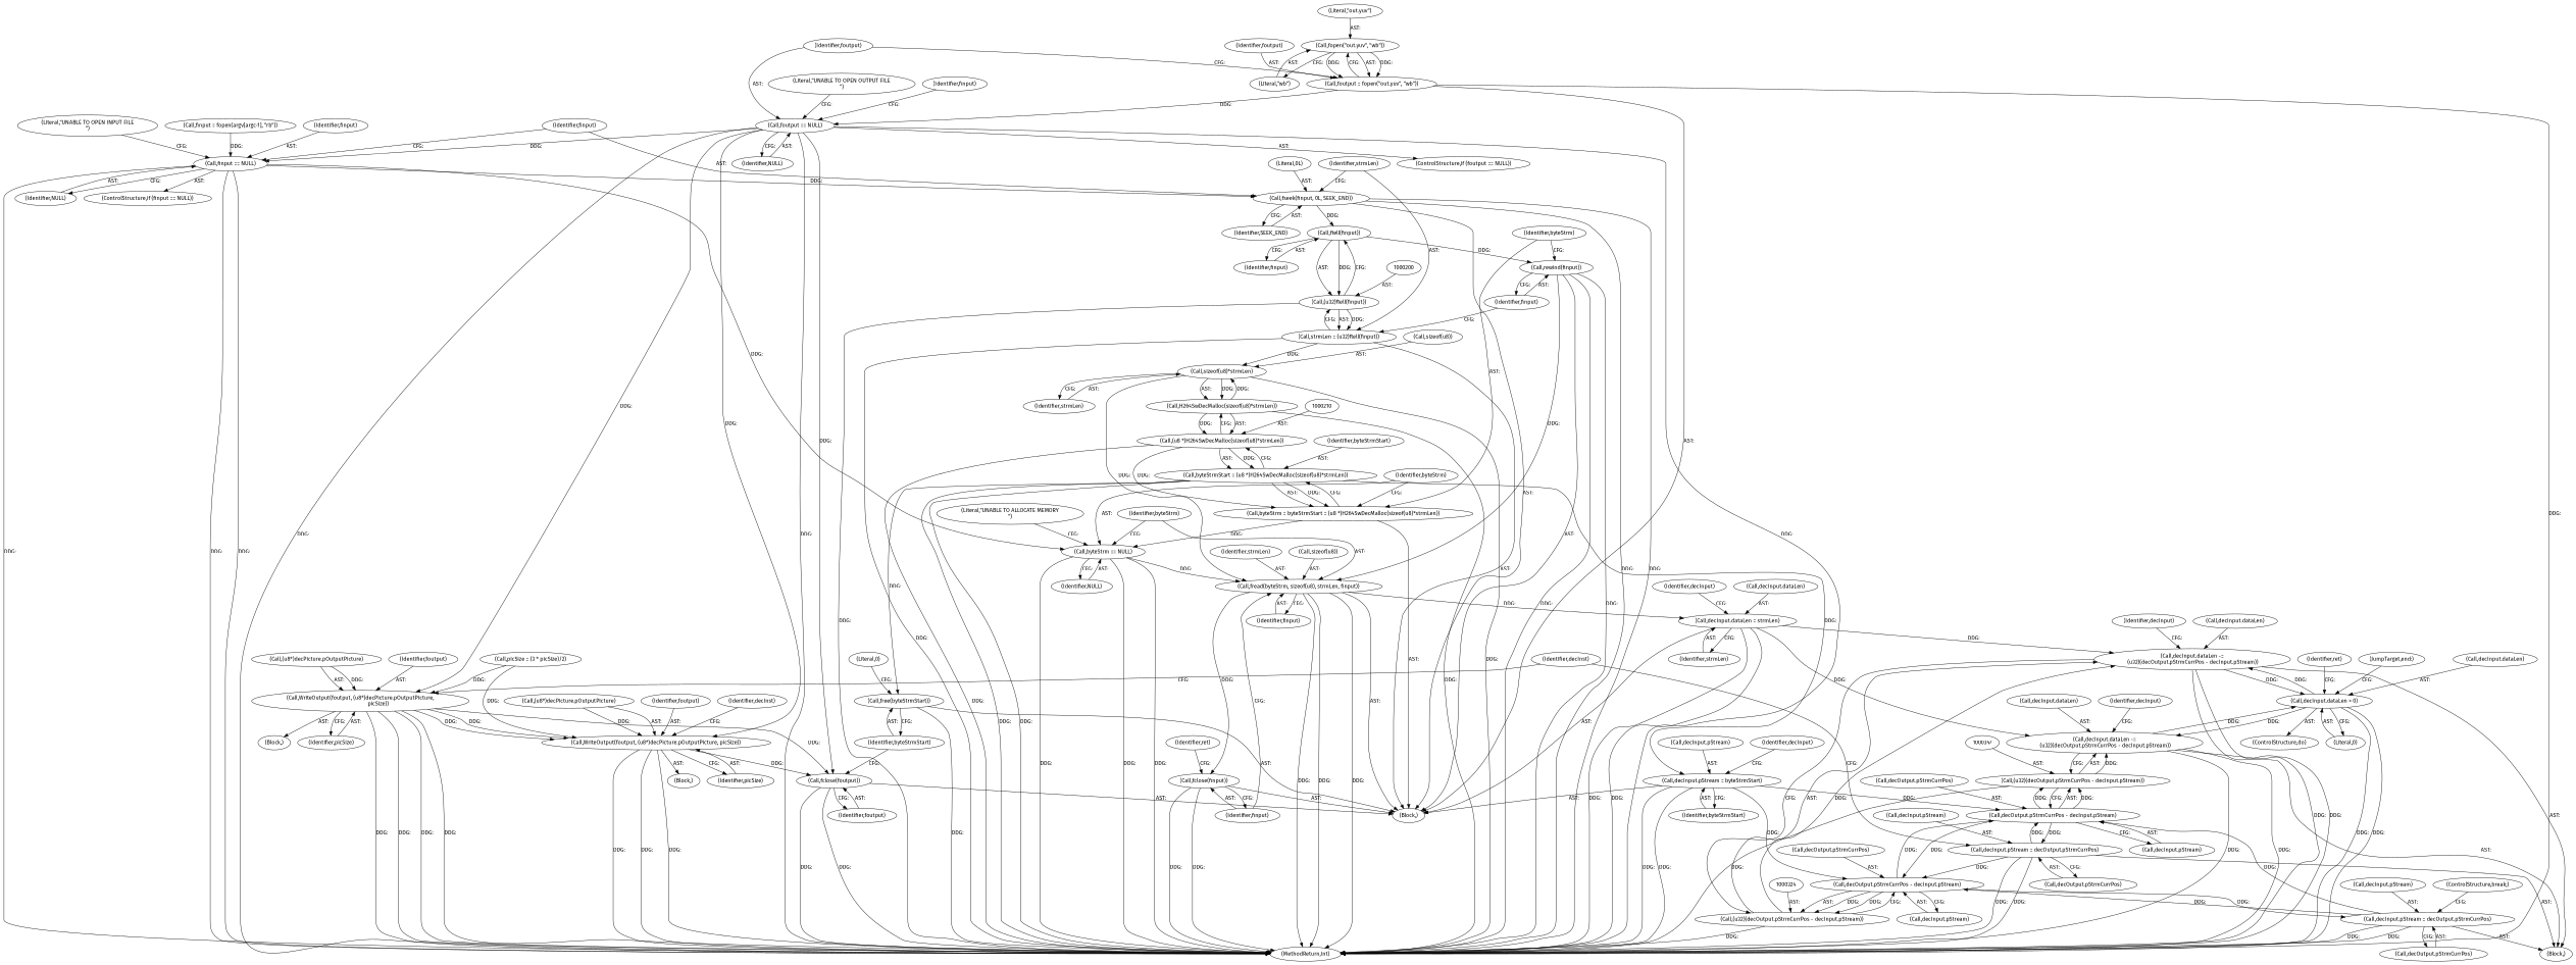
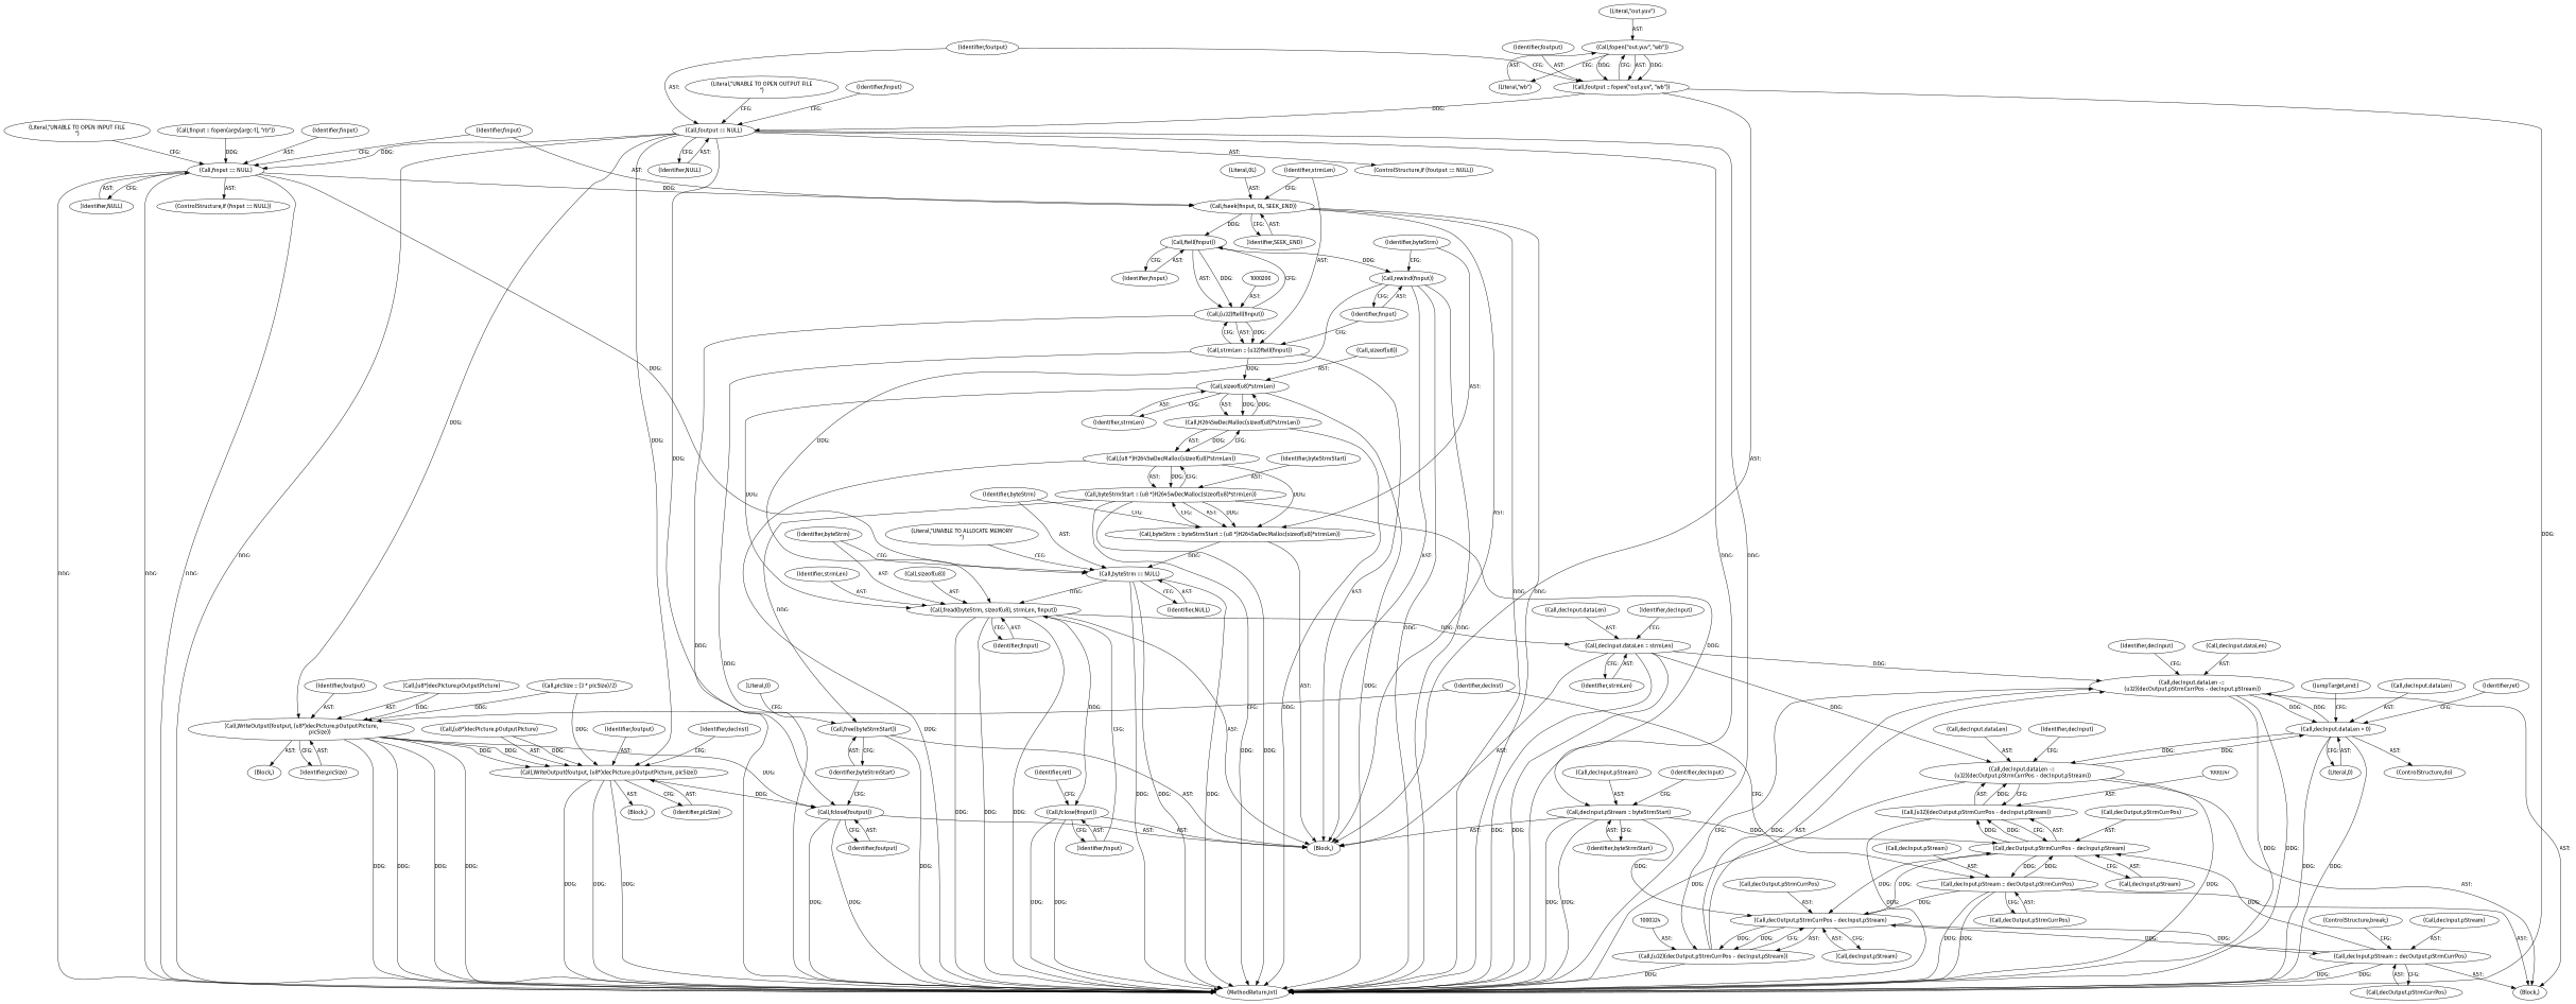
  digraph {
    fontname="Fira Sans"
    node [fontname="Fira Sans"]
    edge [fontname="Fira Sans"]
    n1 [label="(Call,fopen(\"out.yuv\", \"wb\"))"]
    n2 [label="(Call,foutput = fopen(\"out.yuv\", \"wb\"))"]
    n3 [label="(Literal,\"wb\")"]
    n4 [label="(Call,foutput == NULL)"]
    n5 [label="(Block,)"]
    n6 [label="(MethodReturn,int)"]
    n7 [label="(Call,finput == NULL)"]
    n8 [label="(Call,WriteOutput(foutput, (u8*)decPicture.pOutputPicture,\n                        picSize))"]
    n9 [label="(Call,WriteOutput(foutput, (u8*)decPicture.pOutputPicture, picSize))"]
    n10 [label="(Call,fclose(foutput))"]
    n11 [label="(ControlStructure,if (foutput == NULL))"]
    n12 [label="(Identifier,NULL)"]
    n13 [label="(Call,fseek(finput, 0L, SEEK_END))"]
    n14 [label="(Call,byteStrm == NULL)"]
    n15 [label="(ControlStructure,if (finput == NULL))"]
    n16 [label="(Identifier,NULL)"]
    n17 [label="(Identifier,picSize)"]
    n18 [label="(Block,)"]
    n19 [label="(Block,)"]
    n20 [label="(Identifier,picSize)"]
    n21 [label="(Identifier,foutput)"]
    n22 [label="(Call,ftell(finput))"]
    n23 [label="(Identifier,SEEK_END)"]
    n24 [label="(Call,fread(byteStrm, sizeof(u8), strmLen, finput))"]
    n25 [label="(Identifier,NULL)"]
    n26 [label="(Call,(u32)ftell(finput))"]
    n27 [label="(Call,rewind(finput))"]
    n28 [label="(Identifier,finput)"]
    n29 [label="(Call,strmLen = (u32)ftell(finput))"]
    n30 [label="(Identifier,finput)"]
    n31 [label="(Call,sizeof(u8)*strmLen)"]
    n32 [label="(Call,H264SwDecMalloc(sizeof(u8)*strmLen))"]
    n33 [label="(Identifier,strmLen)"]
    n34 [label="(Call,(u8 *)H264SwDecMalloc(sizeof(u8)*strmLen))"]
    n35 [label="(Call,fclose(finput))"]
    n36 [label="(Call,decInput.dataLen = strmLen)"]
    n37 [label="(Identifier,finput)"]
    n38 [label="(Call,byteStrm = byteStrmStart = (u8 *)H264SwDecMalloc(sizeof(u8)*strmLen))"]
    n39 [label="(Call,byteStrmStart = (u8 *)H264SwDecMalloc(sizeof(u8)*strmLen))"]
    n40 [label="(Call,decInput.pStream = byteStrmStart)"]
    n41 [label="(Call,free(byteStrmStart))"]
    n42 [label="(Identifier,finput)"]
    n43 [label="(Call,decInput.dataLen -=\n (u32)(decOutput.pStrmCurrPos - decInput.pStream))"]
    n44 [label="(Call,decInput.dataLen -=\n (u32)(decOutput.pStrmCurrPos - decInput.pStream))"]
    n45 [label="(Identifier,strmLen)"]
    n46 [label="(Call,decInput.dataLen > 0)"]
    n47 [label="(Call,(u32)(decOutput.pStrmCurrPos - decInput.pStream))"]
    n48 [label="(Block,)"]
    n49 [label="(Call,(u32)(decOutput.pStrmCurrPos - decInput.pStream))"]
    n50 [label="(ControlStructure,do)"]
    n51 [label="(Literal,0)"]
    n52 [label="(Call,decOutput.pStrmCurrPos - decInput.pStream)"]
    n53 [label="(Call,decOutput.pStrmCurrPos - decInput.pStream)"]
    n54 [label="(Identifier,byteStrmStart)"]
    n55 [label="(Identifier,byteStrmStart)"]
    n56 [label="(Call,decInput.pStream = decOutput.pStrmCurrPos)"]
    n57 [label="(Call,decInput.pStream)"]
    n58 [label="(Call,decInput.pStream = decOutput.pStrmCurrPos)"]
    n59 [label="(Call,decInput.pStream)"]
    n60 [label="(Call,decOutput.pStrmCurrPos)"]
    n61 [label="(Call,decOutput.pStrmCurrPos)"]
    n62 [label="(Identifier,byteStrm)"]
    n63 [label="(Identifier,foutput)"]
    n64 [label="(Identifier,foutput)"]
    n65 [label="(Identifier,foutput)"]
    n66 [label="(Identifier,decInput)"]
    n67 [label="(Identifier,decInput)"]
    n68 [label="(Call,sizeof(u8))"]
    n69 [label="(Identifier,finput)"]
    n70 [label="(Literal,\"UNABLE TO ALLOCATE MEMORY\n\")"]
    n71 [label="(ControlStructure,break;)"]
    n72 [label="(Identifier,finput)"]
    n73 [label="(Identifier,finput)"]
    n74 [label="(Call,decInput.pStream)"]
    n75 [label="(Identifier,strmLen)"]
    n76 [label="(Identifier,strmLen)"]
    n77 [label="(Call,(u8*)decPicture.pOutputPicture)"]
    n78 [label="(Literal,\"out.yuv\")"]
    n79 [label="(Identifier,decInst)"]
    n80 [label="(Literal,\"UNABLE TO OPEN INPUT FILE\n\")"]
    n81 [label="(Identifier,ret)"]
    n82 [label="(Call,decOutput.pStrmCurrPos)"]
    n83 [label="(Call,sizeof(u8))"]
    n84 [label="(Identifier,decInput)"]
    n85 [label="(Literal,0)"]
    n86 [label="(JumpTarget,end:)"]
    n87 [label="(Literal,0L)"]
    n88 [label="(Call,decInput.dataLen)"]
    n89 [label="(Call,decInput.dataLen)"]
    n90 [label="(Literal,\"UNABLE TO OPEN OUTPUT FILE\n\")"]
    n91 [label="(Identifier,ret)"]
    n92 [label="(Call,decOutput.pStrmCurrPos)"]
    n93 [label="(Call,picSize = (3 * picSize)/2)"]
    n94 [label="(Identifier,decInst)"]
    n95 [label="(Call,decInput.dataLen)"]
    n96 [label="(Identifier,decInput)"]
    n97 [label="(Identifier,byteStrm)"]
    n98 [label="(Call,(u8*)decPicture.pOutputPicture)"]
    n99 [label="(Call,finput = fopen(argv[argc-1], \"rb\"))"]
    n100 [label="(Call,decInput.pStream)"]
    n101 [label="(Call,decInput.dataLen)"]
    n102 [label="(Call,decInput.pStream)"]
    n103 [label="(Identifier,byteStrm)"]
    n104 [label="(Identifier,byteStrmStart)"]
    n105 [label="(Identifier,foutput)"]
    1000200
-   1000210
    1000324
    1000347
    n1 -> n2 [label="AST: "]
    n1 -> n2 [label="DDG: "]
    n1 -> n2 [label="DDG: "]
    n1 -> n3 [label="CFG: "]
    n2 -> n1 [label="CFG: "]
    n2 -> n4 [label="DDG: "]
    n2 -> n5 [label="AST: "]
    n2 -> n6 [label="DDG: "]
    n3 -> n1 [label="AST: "]
    n4 -> n6 [label="DDG: "]
    n4 -> n6 [label="DDG: "]
    n4 -> n6 [label="DDG: "]
    n4 -> n7 [label="DDG: "]
    n4 -> n8 [label="DDG: "]
    n4 -> n9 [label="DDG: "]
    n4 -> n10 [label="DDG: "]
    n4 -> n11 [label="AST: "]
    n4 -> n12 [label="CFG: "]
    n7 -> n6 [label="DDG: "]
    n7 -> n6 [label="DDG: "]
    n7 -> n6 [label="DDG: "]
    n7 -> n13 [label="DDG: "]
    n7 -> n14 [label="DDG: "]
    n7 -> n15 [label="AST: "]
    n7 -> n16 [label="CFG: "]
    n8 -> n6 [label="DDG: "]
    n8 -> n6 [label="DDG: "]
    n8 -> n6 [label="DDG: "]
    n8 -> n6 [label="DDG: "]
    n8 -> n9 [label="DDG: "]
    n8 -> n9 [label="DDG: "]
    n8 -> n10 [label="DDG: "]
    n8 -> n17 [label="CFG: "]
    n8 -> n18 [label="AST: "]
    n9 -> n6 [label="DDG: "]
    n9 -> n6 [label="DDG: "]
    n9 -> n6 [label="DDG: "]
    n9 -> n10 [label="DDG: "]
    n9 -> n19 [label="AST: "]
    n9 -> n20 [label="CFG: "]
    n10 -> n5 [label="AST: "]
    n10 -> n6 [label="DDG: "]
    n10 -> n6 [label="DDG: "]
    n10 -> n21 [label="CFG: "]
    n12 -> n4 [label="AST: "]
    n13 -> n5 [label="AST: "]
    n13 -> n6 [label="DDG: "]
    n13 -> n6 [label="DDG: "]
    n13 -> n22 [label="DDG: "]
    n13 -> n23 [label="CFG: "]
    n14 -> n6 [label="DDG: "]
    n14 -> n6 [label="DDG: "]
    n14 -> n6 [label="DDG: "]
    n14 -> n24 [label="DDG: "]
    n14 -> n25 [label="CFG: "]
    n16 -> n7 [label="AST: "]
    n17 -> n8 [label="AST: "]
    n20 -> n9 [label="AST: "]
    n21 -> n10 [label="AST: "]
    n22 -> n26 [label="AST: "]
    n22 -> n26 [label="DDG: "]
    n22 -> n27 [label="DDG: "]
    n22 -> n28 [label="CFG: "]
    n23 -> n13 [label="AST: "]
    n24 -> n5 [label="AST: "]
    n24 -> n6 [label="DDG: "]
    n24 -> n6 [label="DDG: "]
    n24 -> n6 [label="DDG: "]
    n24 -> n35 [label="DDG: "]
    n24 -> n36 [label="DDG: "]
    n24 -> n37 [label="CFG: "]
    n25 -> n14 [label="AST: "]
    n26 -> n6 [label="DDG: "]
    n26 -> n22 [label="CFG: "]
    n26 -> n29 [label="AST: "]
    n26 -> n29 [label="DDG: "]
    n27 -> n5 [label="AST: "]
    n27 -> n6 [label="DDG: "]
    n27 -> n6 [label="DDG: "]
    n27 -> n24 [label="DDG: "]
    n27 -> n30 [label="CFG: "]
    n28 -> n22 [label="AST: "]
    n29 -> n5 [label="AST: "]
    n29 -> n6 [label="DDG: "]
    n29 -> n26 [label="CFG: "]
    n29 -> n31 [label="DDG: "]
    n30 -> n27 [label="AST: "]
    n30 -> n29 [label="CFG: "]
    n31 -> n6 [label="DDG: "]
    n31 -> n24 [label="DDG: "]
    n31 -> n32 [label="AST: "]
    n31 -> n32 [label="DDG: "]
    n31 -> n33 [label="CFG: "]
    n32 -> n6 [label="DDG: "]
    n32 -> n31 [label="DDG: "]
    n32 -> n34 [label="AST: "]
    n32 -> n34 [label="DDG: "]
    n33 -> n31 [label="AST: "]
    n34 -> n6 [label="DDG: "]
    n34 -> n32 [label="CFG: "]
    n34 -> n38 [label="DDG: "]
    n34 -> n39 [label="AST: "]
    n34 -> n39 [label="DDG: "]
    n35 -> n5 [label="AST: "]
    n35 -> n6 [label="DDG: "]
    n35 -> n6 [label="DDG: "]
    n35 -> n42 [label="CFG: "]
    n36 -> n5 [label="AST: "]
    n36 -> n6 [label="DDG: "]
    n36 -> n6 [label="DDG: "]
    n36 -> n43 [label="DDG: "]
    n36 -> n44 [label="DDG: "]
    n36 -> n45 [label="CFG: "]
    n37 -> n24 [label="AST: "]
    n38 -> n5 [label="AST: "]
    n38 -> n14 [label="DDG: "]
    n38 -> n39 [label="CFG: "]
    n39 -> n6 [label="DDG: "]
    n39 -> n6 [label="DDG: "]
    n39 -> n34 [label="CFG: "]
    n39 -> n38 [label="AST: "]
    n39 -> n38 [label="DDG: "]
    n39 -> n40 [label="DDG: "]
    n39 -> n41 [label="DDG: "]
    n40 -> n5 [label="AST: "]
    n40 -> n6 [label="DDG: "]
    n40 -> n6 [label="DDG: "]
    n40 -> n52 [label="DDG: "]
    n40 -> n53 [label="DDG: "]
    n40 -> n54 [label="CFG: "]
    n41 -> n5 [label="AST: "]
    n41 -> n6 [label="DDG: "]
    n41 -> n55 [label="CFG: "]
    n42 -> n24 [label="CFG: "]
    n42 -> n35 [label="AST: "]
    n43 -> n6 [label="DDG: "]
    n43 -> n6 [label="DDG: "]
    n43 -> n46 [label="DDG: "]
    n43 -> n47 [label="CFG: "]
    n43 -> n48 [label="AST: "]
    n44 -> n6 [label="DDG: "]
    n44 -> n6 [label="DDG: "]
    n44 -> n46 [label="DDG: "]
    n44 -> n48 [label="AST: "]
    n44 -> n49 [label="CFG: "]
    n45 -> n36 [label="AST: "]
    n46 -> n6 [label="DDG: "]
    n46 -> n6 [label="DDG: "]
    n46 -> n43 [label="DDG: "]
    n46 -> n44 [label="DDG: "]
    n46 -> n50 [label="AST: "]
    n46 -> n51 [label="CFG: "]
    n47 -> n6 [label="DDG: "]
    n47 -> n43 [label="AST: "]
    n47 -> n43 [label="DDG: "]
    n47 -> n52 [label="CFG: "]
    n49 -> n6 [label="DDG: "]
    n49 -> n44 [label="AST: "]
    n49 -> n44 [label="DDG: "]
    n49 -> n53 [label="CFG: "]
    n51 -> n46 [label="AST: "]
    n52 -> n47 [label="AST: "]
    n52 -> n47 [label="DDG: "]
    n52 -> n47 [label="DDG: "]
    n52 -> n53 [label="DDG: "]
    n52 -> n56 [label="DDG: "]
    n52 -> n57 [label="CFG: "]
    n53 -> n49 [label="AST: "]
    n53 -> n49 [label="DDG: "]
    n53 -> n49 [label="DDG: "]
    n53 -> n52 [label="DDG: "]
    n53 -> n58 [label="DDG: "]
    n53 -> n59 [label="CFG: "]
    n54 -> n40 [label="AST: "]
    n55 -> n10 [label="CFG: "]
    n55 -> n41 [label="AST: "]
    n56 -> n6 [label="DDG: "]
    n56 -> n6 [label="DDG: "]
    n56 -> n48 [label="AST: "]
    n56 -> n52 [label="DDG: "]
    n56 -> n53 [label="DDG: "]
    n56 -> n60 [label="CFG: "]
    n57 -> n52 [label="AST: "]
    n58 -> n6 [label="DDG: "]
    n58 -> n6 [label="DDG: "]
    n58 -> n48 [label="AST: "]
    n58 -> n52 [label="DDG: "]
    n58 -> n53 [label="DDG: "]
    n58 -> n61 [label="CFG: "]
    n59 -> n53 [label="AST: "]
    n60 -> n56 [label="AST: "]
    n61 -> n58 [label="AST: "]
    n62 -> n14 [label="CFG: "]
    n62 -> n24 [label="AST: "]
    n63 -> n9 [label="AST: "]
    n64 -> n8 [label="AST: "]
    n65 -> n2 [label="CFG: "]
    n65 -> n4 [label="AST: "]
    n66 -> n40 [label="CFG: "]
    n67 -> n44 [label="CFG: "]
    n68 -> n31 [label="AST: "]
    n69 -> n4 [label="CFG: "]
    n70 -> n14 [label="CFG: "]
    n71 -> n56 [label="CFG: "]
    n72 -> n7 [label="AST: "]
    n73 -> n7 [label="CFG: "]
    n73 -> n13 [label="AST: "]
    n74 -> n56 [label="AST: "]
    n75 -> n24 [label="AST: "]
    n76 -> n13 [label="CFG: "]
    n76 -> n29 [label="AST: "]
    n77 -> n9 [label="AST: "]
    n77 -> n9 [label="DDG: "]
    n78 -> n1 [label="AST: "]
    n79 -> n9 [label="CFG: "]
    n80 -> n7 [label="CFG: "]
    n81 -> n35 [label="CFG: "]
    n82 -> n52 [label="AST: "]
    n83 -> n24 [label="AST: "]
    n84 -> n43 [label="CFG: "]
    n85 -> n41 [label="CFG: "]
    n86 -> n46 [label="CFG: "]
    n87 -> n13 [label="AST: "]
    n88 -> n44 [label="AST: "]
    n89 -> n46 [label="AST: "]
    n90 -> n4 [label="CFG: "]
    n91 -> n46 [label="CFG: "]
    n92 -> n53 [label="AST: "]
    n93 -> n8 [label="DDG: "]
    n93 -> n9 [label="DDG: "]
    n94 -> n8 [label="CFG: "]
    n94 -> n58 [label="CFG: "]
    n95 -> n43 [label="AST: "]
    n96 -> n36 [label="CFG: "]
    n97 -> n14 [label="AST: "]
    n97 -> n38 [label="CFG: "]
    n98 -> n8 [label="AST: "]
    n98 -> n8 [label="DDG: "]
    n99 -> n7 [label="DDG: "]
    n100 -> n40 [label="AST: "]
    n101 -> n36 [label="AST: "]
    n102 -> n58 [label="AST: "]
    n103 -> n27 [label="CFG: "]
    n103 -> n38 [label="AST: "]
    n104 -> n39 [label="AST: "]
    n105 -> n2 [label="AST: "]
    1000200 -> n26 [label="AST: "]
-   1000210 -> n34 [label="AST: "]
    1000324 -> n47 [label="AST: "]
    1000347 -> n49 [label="AST: "]
  }
